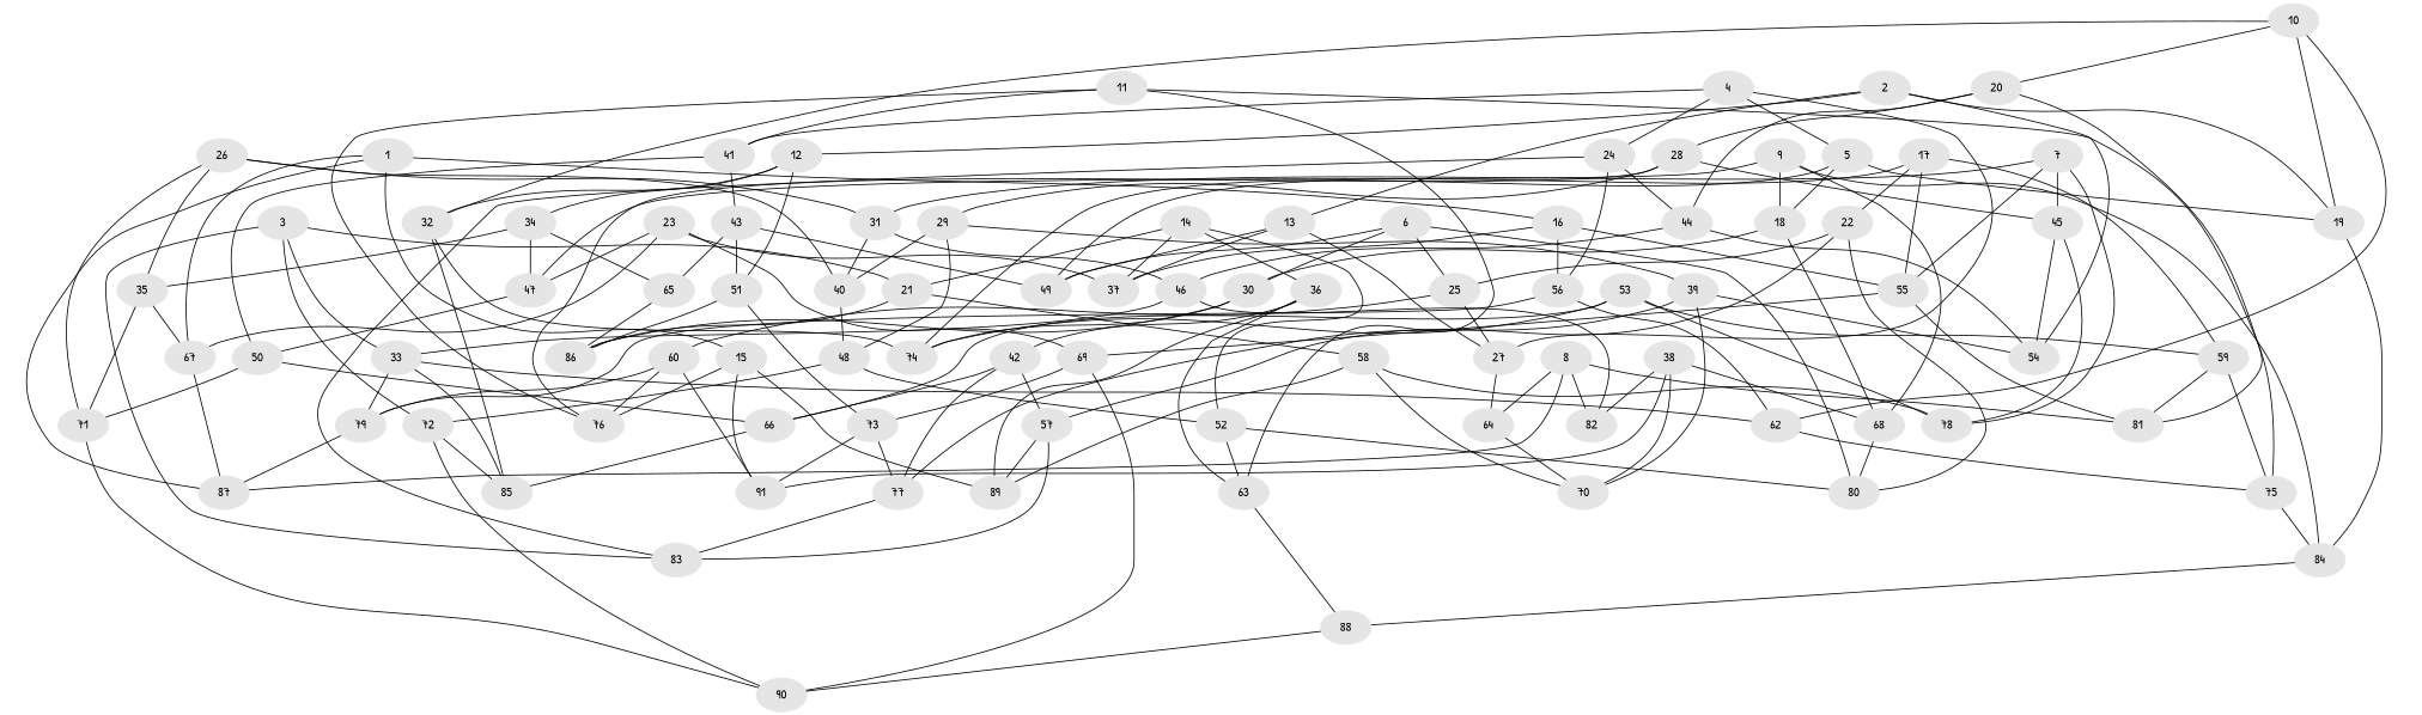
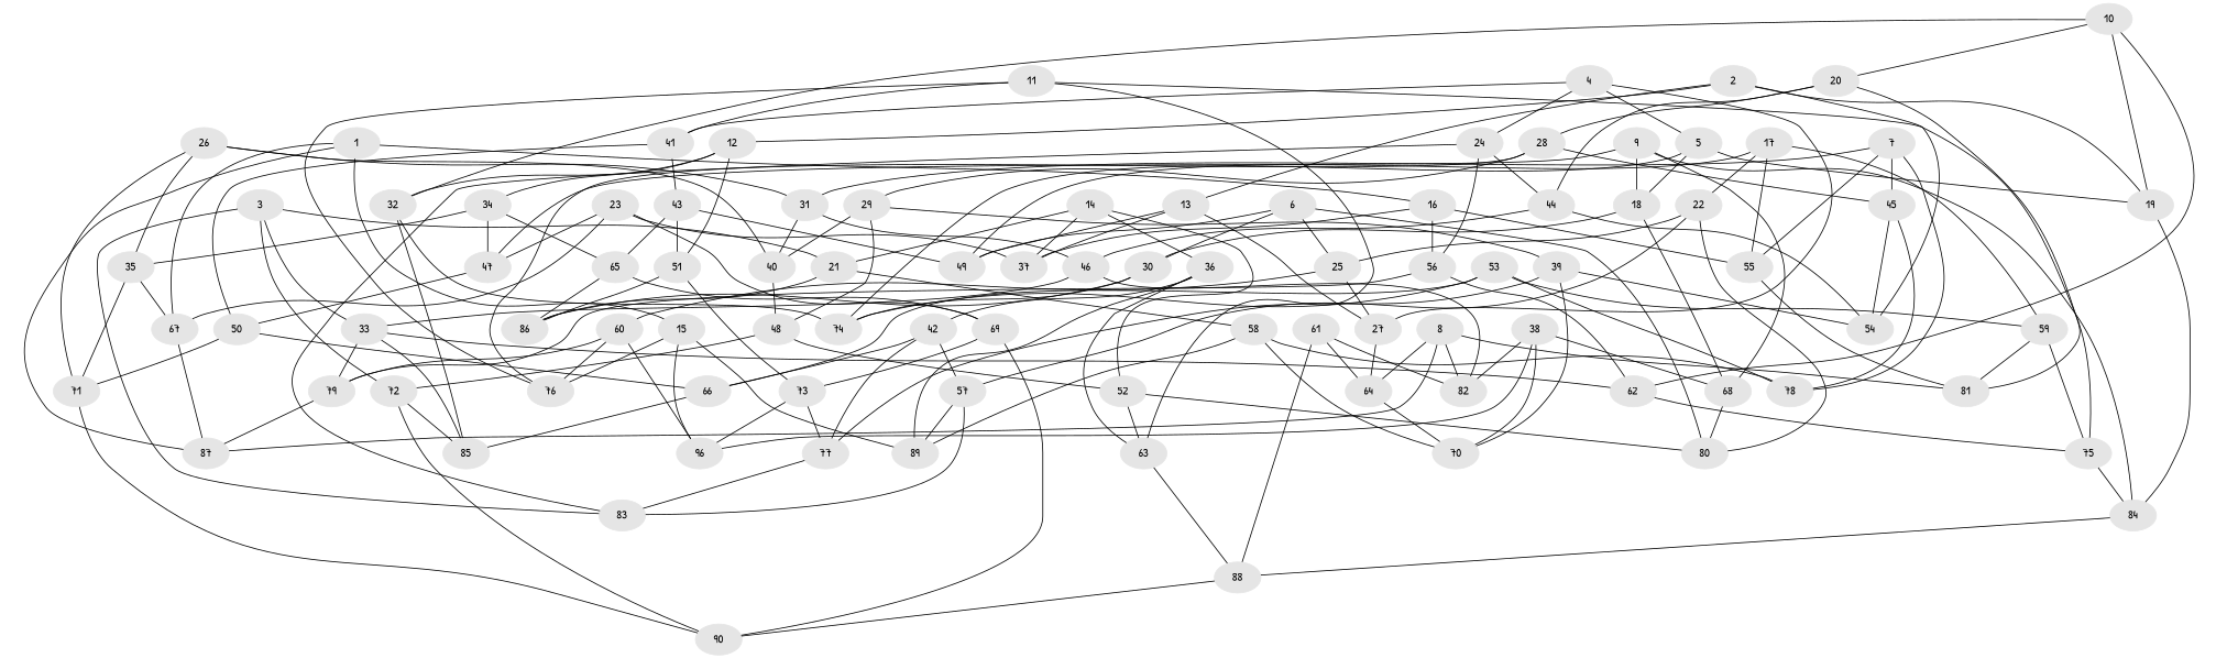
  graph {
    fontname="Patrick Hand"
    node [color=gray90 fontname="Patrick Hand" style=filled]
    edge [fontname="Patrick Hand"]
    1
    15
    16
    67
    87
    76
    89
-   91
+   91 [label=96]
    55
    37
    56
    2
    12
    13
    19
    54
    32
    34
    51
    27
    49
    84
    3
    21
    33
    72
    83
    58
    86
    62
    85
    79
    90
    4
    5
    24
    41
    18
    74
    44
    64
    43
    50
    30
    68
    6
    25
    80
    60
    7
    31
    45
    78
    40
    46
    81
    8
    82
    70
    9
    47
    88
    10
    20
    28
    75
    11
    63
    35
    65
    73
    14
    36
    52
    42
    17
    22
    59
    57
    29
    23
    69
    26
    71
    48
    39
    77
    66
    38
+   61
    53
    1 -- 15
    1 -- 16
    1 -- 67
    1 -- 87
    15 -- 76
    15 -- 89
    15 -- 91
    16 -- 55
    16 -- 37
    16 -- 56
    67 -- 87
    55 -- 81
    56 -- 62
    56 -- 79
    2 -- 12
    2 -- 13
    2 -- 19
    2 -- 54
    12 -- 32
    12 -- 34
    12 -- 51
    13 -- 37
    13 -- 27
    13 -- 49
    19 -- 84
    32 -- 85
    32 -- 74
    34 -- 47
    34 -- 35
    34 -- 65
    51 -- 86
    51 -- 73
    27 -- 64
    84 -- 88
    3 -- 21
    3 -- 33
    3 -- 72
    3 -- 83
    21 -- 58
    21 -- 86
    33 -- 62
    33 -- 85
    33 -- 79
    72 -- 85
    72 -- 90
    58 -- 89
    58 -- 78
    58 -- 70
    62 -- 75
    79 -- 87
    4 -- 27
    4 -- 5
    4 -- 24
    4 -- 41
    5 -- 19
    5 -- 18
    5 -- 74
    24 -- 56
    24 -- 83
    24 -- 44
    41 -- 43
    41 -- 50
    18 -- 30
    18 -- 68
    44 -- 54
    44 -- 46
    64 -- 70
    43 -- 51
    43 -- 49
    43 -- 65
    50 -- 71
    50 -- 66
    30 -- 86
    30 -- 74
    68 -- 80
    6 -- 49
    6 -- 30
    6 -- 25
    6 -- 80
    25 -- 27
    25 -- 60
    60 -- 76
    60 -- 91
    60 -- 79
    7 -- 55
    7 -- 31
    7 -- 45
    7 -- 78
    31 -- 40
    31 -- 46
    45 -- 54
    45 -- 78
    40 -- 48
    46 -- 33
    46 -- 82
    8 -- 87
    8 -- 64
    8 -- 81
    8 -- 82
    9 -- 84
    9 -- 18
    9 -- 68
    9 -- 47
    47 -- 50
    88 -- 90
    10 -- 19
    10 -- 32
    10 -- 62
    10 -- 20
    20 -- 44
    20 -- 81
    20 -- 28
    28 -- 76
    28 -- 45
    28 -- 29
    75 -- 84
    11 -- 76
    11 -- 41
    11 -- 75
    11 -- 63
    63 -- 88
    35 -- 67
    35 -- 71
    65 -- 86
-   55 -- 69
+   65 -- 69
    73 -- 91
    73 -- 77
    14 -- 37
    14 -- 21
    14 -- 36
    14 -- 52
    36 -- 89
    36 -- 63
    36 -- 42
    52 -- 80
    52 -- 63
    42 -- 57
    42 -- 77
    42 -- 66
    17 -- 55
    17 -- 49
    17 -- 22
    17 -- 59
    22 -- 25
    22 -- 80
    22 -- 57
    59 -- 81
    59 -- 75
    57 -- 89
    57 -- 83
    29 -- 40
    29 -- 48
    29 -- 39
    23 -- 67
    23 -- 37
    23 -- 47
    23 -- 69
    69 -- 90
    69 -- 73
    26 -- 31
    26 -- 40
    26 -- 35
    26 -- 71
    71 -- 90
    48 -- 72
    48 -- 52
    39 -- 54
    39 -- 70
    39 -- 77
    77 -- 83
    66 -- 85
    38 -- 91
    38 -- 68
    38 -- 82
    38 -- 70
+   61 -- 64
+   61 -- 82
+   61 -- 88
    53 -- 74
    53 -- 78
    53 -- 59
    53 -- 66
  }
